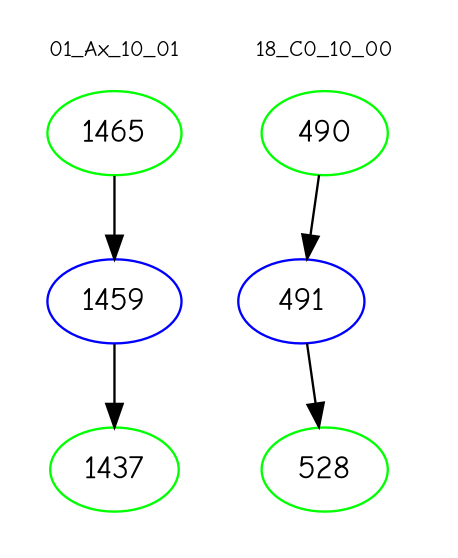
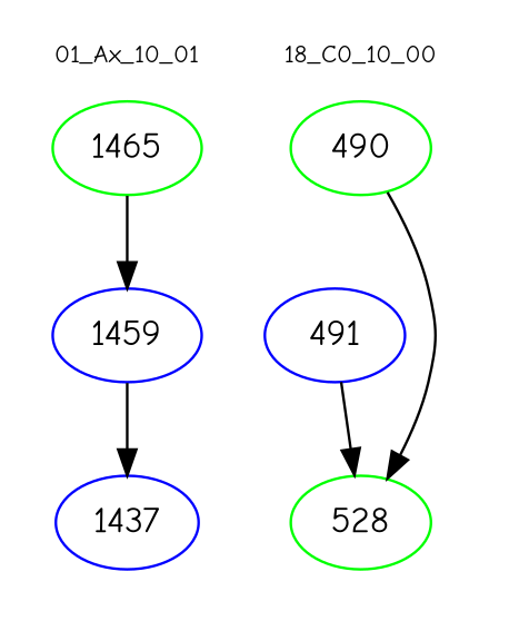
  digraph {
    fontname="Comic Neue"
    node [color=green fontname="Comic Neue"]
    edge [color=black fontname="Comic Neue"]
    n1 [label=1465]
    n2 [color=blue label=1459]
-   n3 [label=1437]
+   n3 [color=blue label=1437]
    n4 [label=490]
    n5 [color=blue label=491]
    n6 [label=528]
    subgraph cluster_1 {
      color=white
      fontsize=10
      label="01_Ax_10_01"
      n1
      n2
      n3
    }
    subgraph cluster_2 {
      color=white
      fontsize=10
      label="18_C0_10_00"
      n4
      n5
      n6
    }
    n1 -> n2
    n2 -> n3
-   n4 -> n5
+   n4 -> n6
    n5 -> n6
  }
